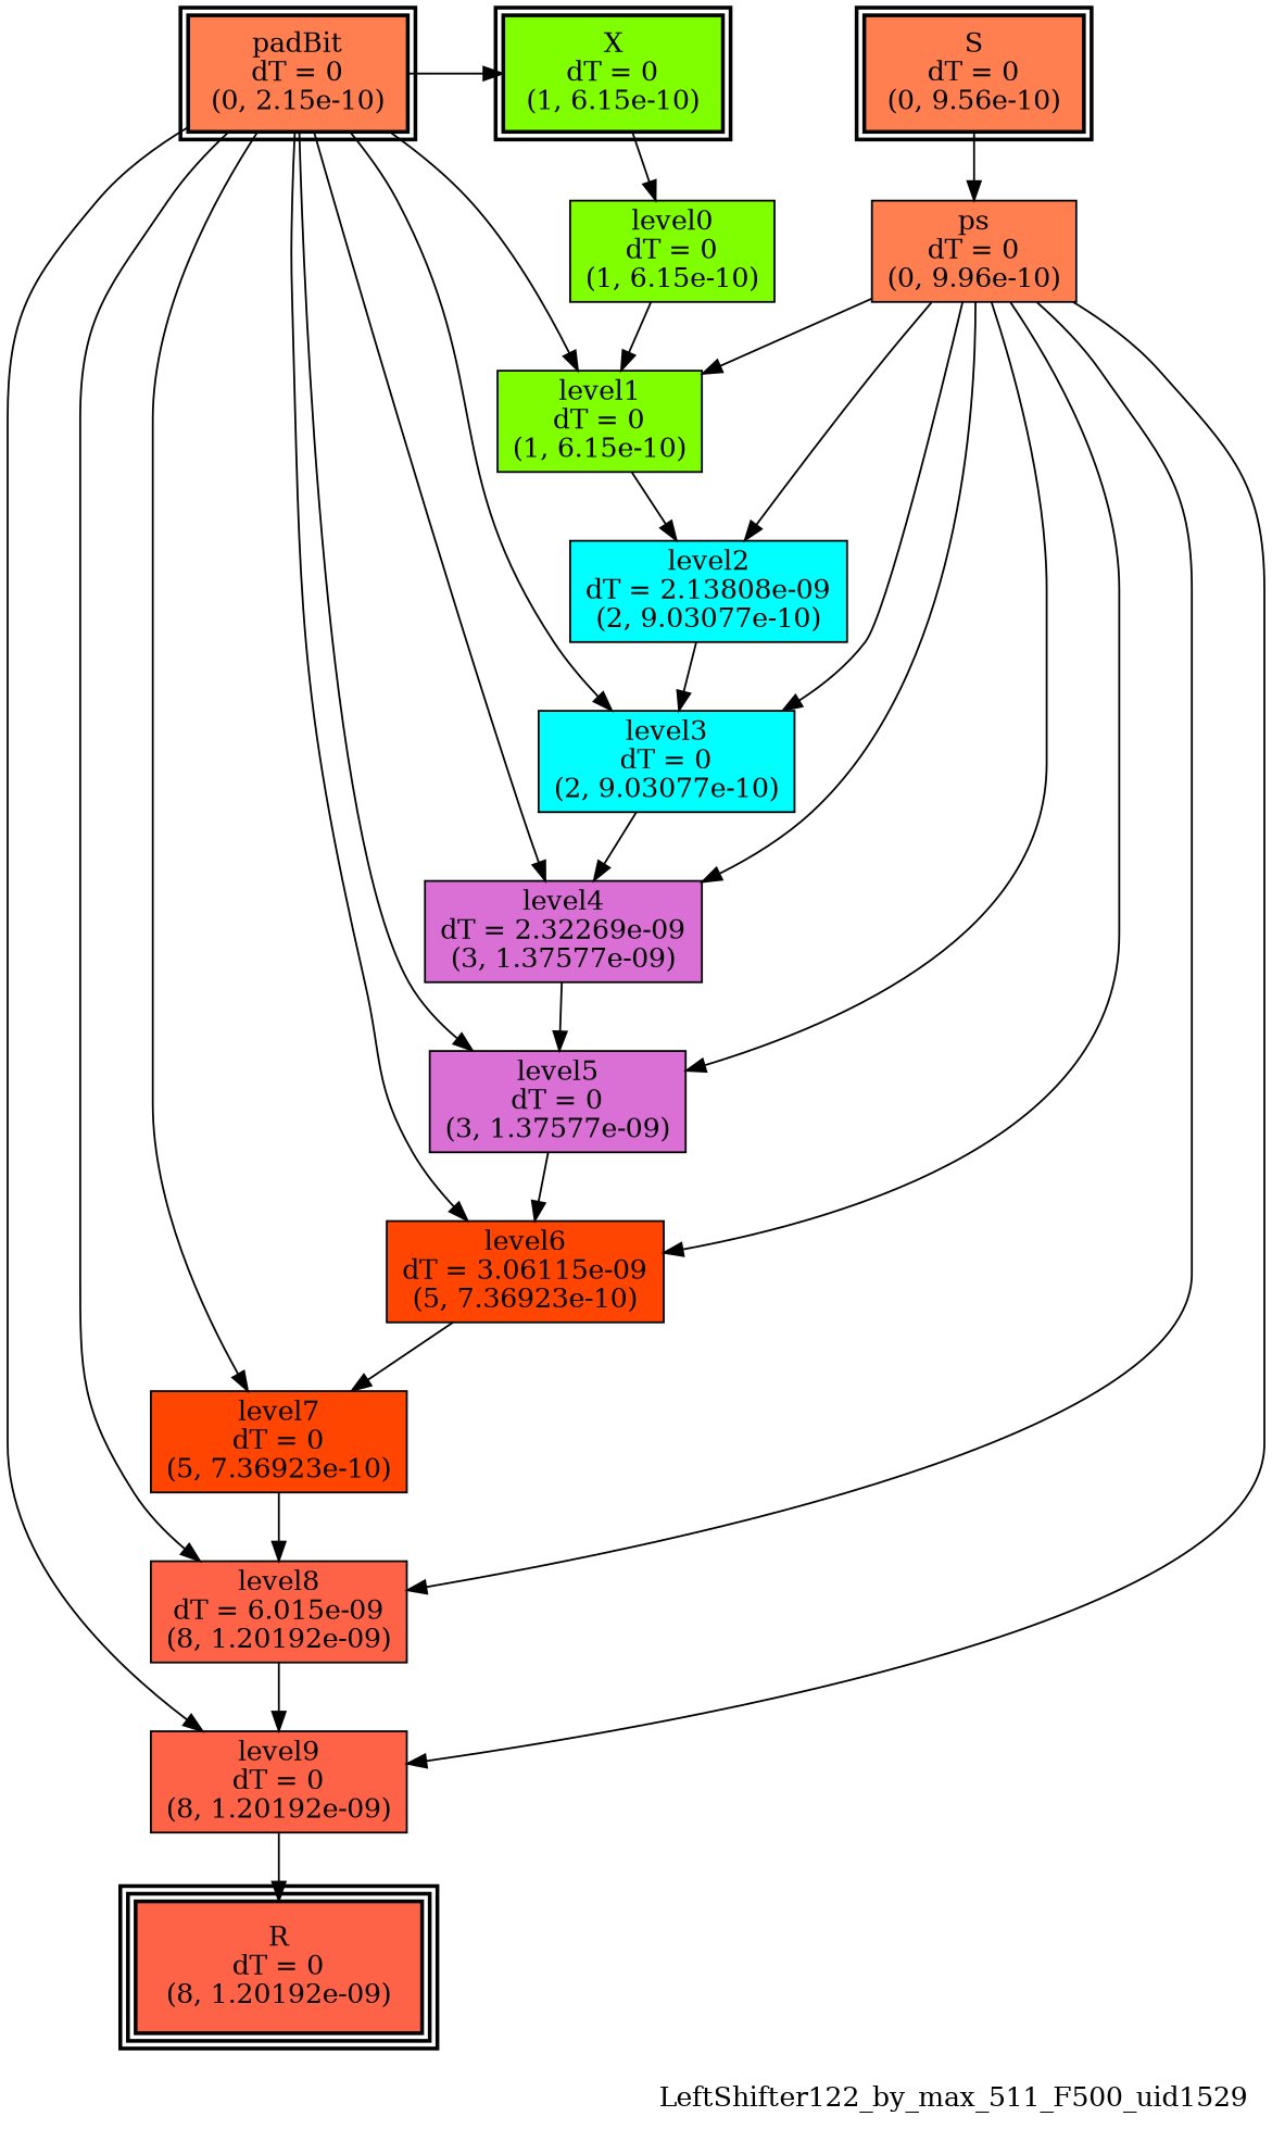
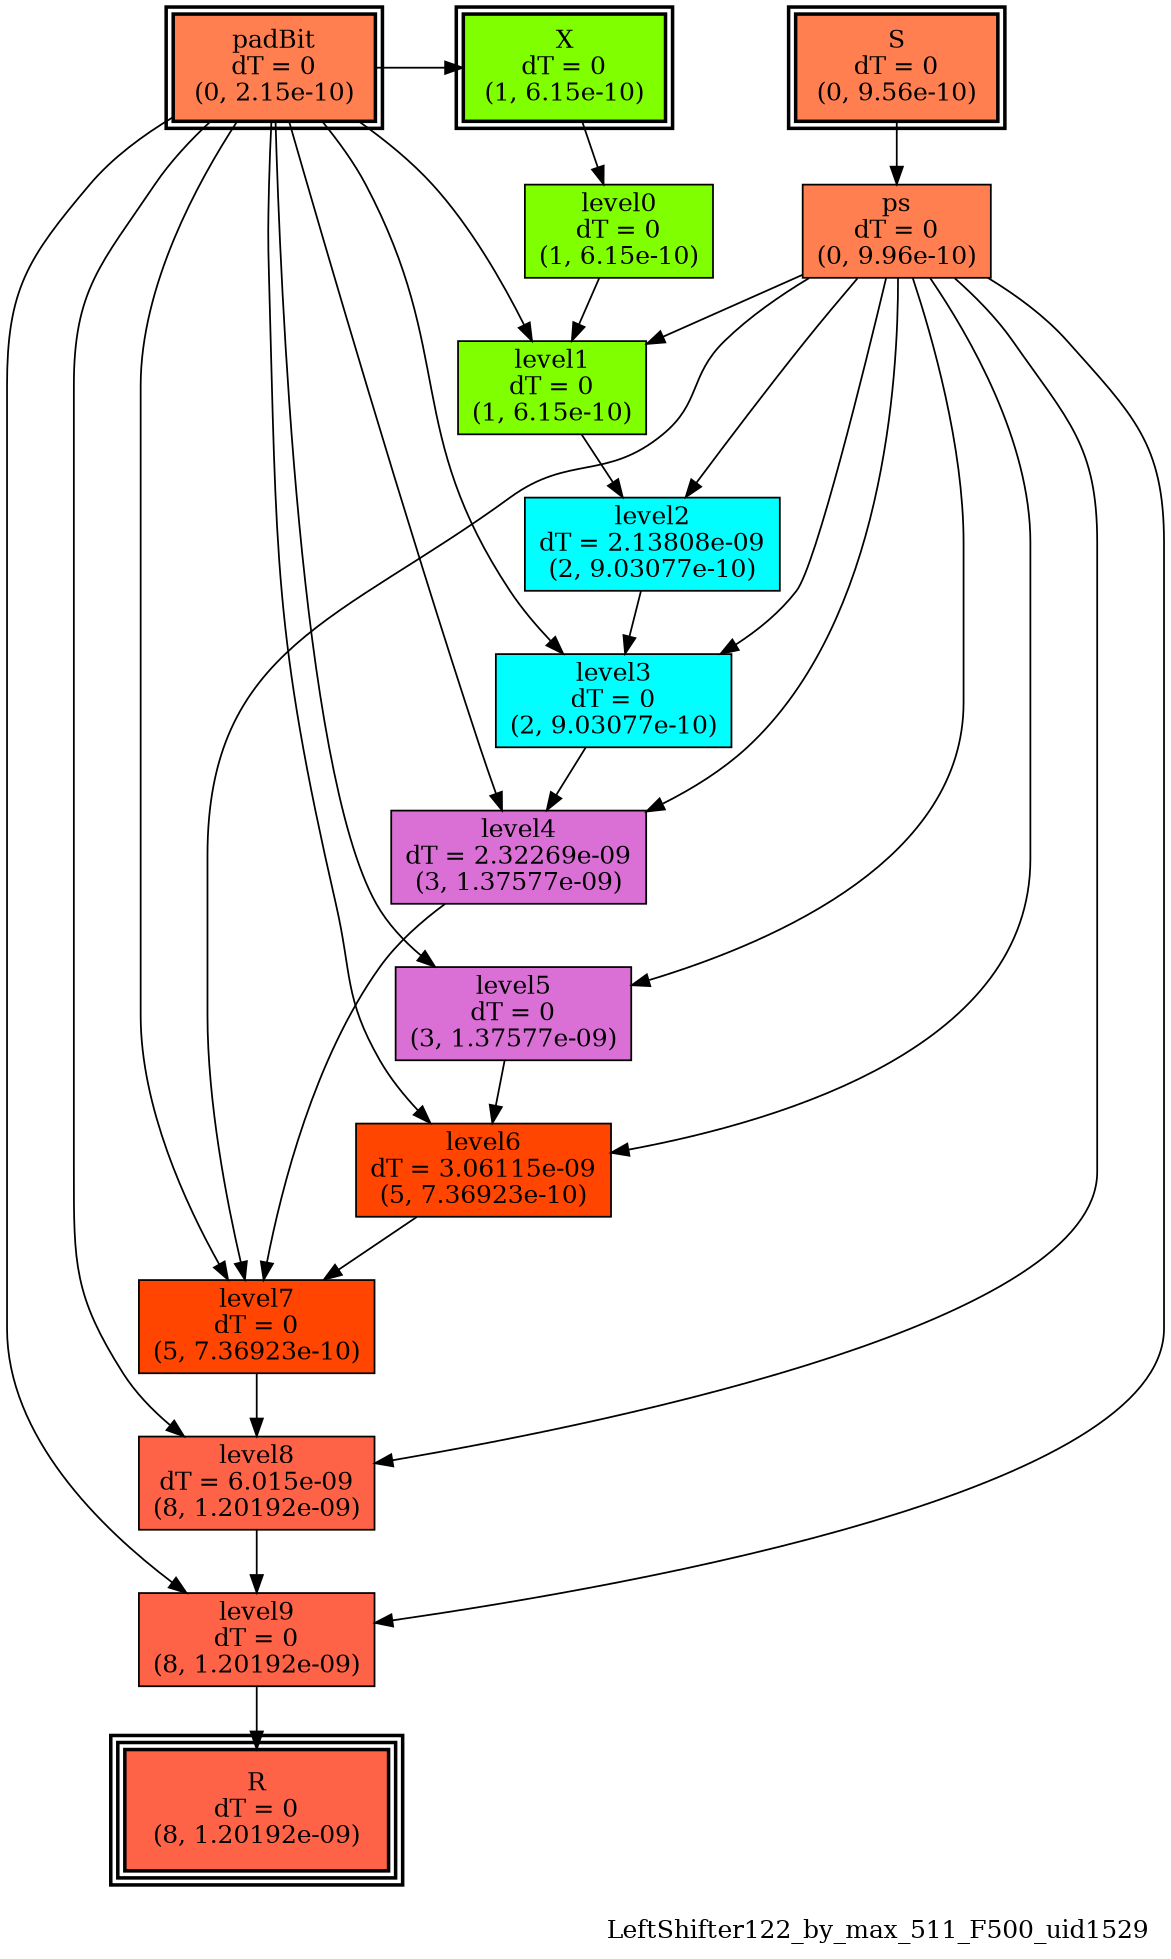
  digraph {
    label=LeftShifter122_by_max_511_F500_uid1529
    labeljust=right
    labelloc=bottom
    nodesep=0.25
    ranksep=0.5
    node [color=black fillcolor=chartreuse peripheries=1 shape=box style=filled]
    edge [arrowhead=normal arrowsize=1.0 arrowtail=normal color=black dir=forward]
    n1 [label="X\ndT = 0\n(1, 6.15e-10)" peripheries=2 style="bold, filled"]
    n2 [fillcolor=coral label="S\ndT = 0\n(0, 9.56e-10)" peripheries=2 style="bold, filled"]
    n3 [fillcolor=coral label="padBit\ndT = 0\n(0, 2.15e-10)" peripheries=2 style="bold, filled"]
    n4 [fillcolor=tomato label="R\ndT = 0\n(8, 1.20192e-09)" peripheries=3 style="bold, filled"]
    n5 [label="level0\ndT = 0\n(1, 6.15e-10)"]
    n6 [fillcolor=coral label="ps\ndT = 0\n(0, 9.96e-10)"]
    n7 [label="level1\ndT = 0\n(1, 6.15e-10)"]
    n8 [fillcolor=cyan label="level3\ndT = 0\n(2, 9.03077e-10)"]
    n9 [fillcolor=orchid label="level4\ndT = 2.32269e-09\n(3, 1.37577e-09)"]
    n10 [fillcolor=orchid label="level5\ndT = 0\n(3, 1.37577e-09)"]
    n11 [fillcolor=orangered label="level6\ndT = 3.06115e-09\n(5, 7.36923e-10)"]
    n12 [fillcolor=orangered label="level7\ndT = 0\n(5, 7.36923e-10)"]
    n13 [fillcolor=tomato label="level8\ndT = 6.015e-09\n(8, 1.20192e-09)"]
    n14 [fillcolor=tomato label="level9\ndT = 0\n(8, 1.20192e-09)"]
    n15 [fillcolor=cyan label="level2\ndT = 2.13808e-09\n(2, 9.03077e-10)"]
    subgraph sub_1 {
      rank=same
      n1
      n2
      n3
    }
    subgraph sub_2 {
      rank=same
      n4
    }
    n1 -> n5
    n2 -> n6
    n3 -> n1
    n3 -> n7
    n3 -> n8
    n3 -> n9
    n3 -> n10
    n3 -> n11
    n3 -> n12
    n3 -> n13
    n3 -> n14
    n5 -> n7
    n6 -> n7
    n6 -> n8
    n6 -> n9
    n6 -> n10
    n6 -> n11
+   n6 -> n12
    n6 -> n13
    n6 -> n14
    n6 -> n15
    n7 -> n15
    n8 -> n9
-   n9 -> n10
+   n9 -> n12
    n10 -> n11
    n11 -> n12
    n12 -> n13
    n13 -> n14
    n14 -> n4
    n15 -> n8
  }
